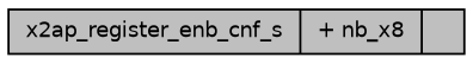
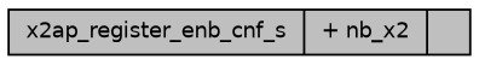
  digraph {
    rankdir=LR
-   n1 [color=black fillcolor=grey75 fontcolor=black fontname=Helvetica fontsize=10 height=0.2 label="{x2ap_register_enb_cnf_s\n|+ nb_x8\l|}" shape=record style=filled width=0.4]
+   n1 [color=black fillcolor=grey75 fontcolor=black fontname=Helvetica fontsize=10 height=0.2 label="{x2ap_register_enb_cnf_s\n|+ nb_x2\l|}" shape=record style=filled width=0.4]
  }
